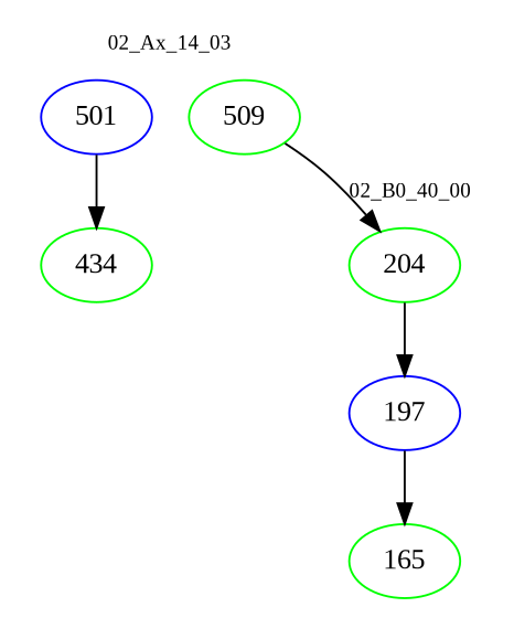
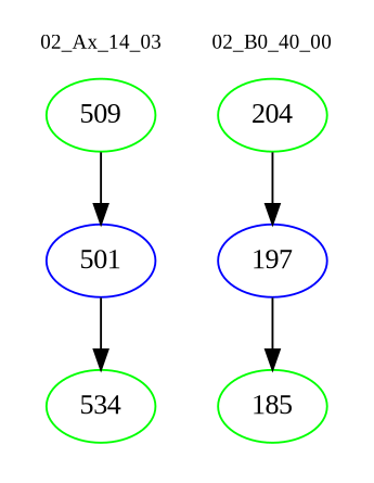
  digraph {
    fontname="Liberation Serif"
    node [color=green fontname="Liberation Serif"]
    edge [color=black fontname="Liberation Serif"]
    n1 [label=509]
    n2 [color=blue label=501]
-   n3 [label=434]
+   n3 [label=534]
    n4 [label=204]
    n5 [color=blue label=197]
-   n6 [label=165]
+   n6 [label=185]
    subgraph cluster_1 {
      color=white
      fontsize=10
      label="02_Ax_14_03"
      n1
      n2
      n3
    }
    subgraph cluster_2 {
      color=white
      fontsize=10
      label="02_B0_40_00"
      n4
      n5
      n6
    }
-   n1 -> n4
+   n1 -> n2
    n2 -> n3
    n4 -> n5
    n5 -> n6
  }
